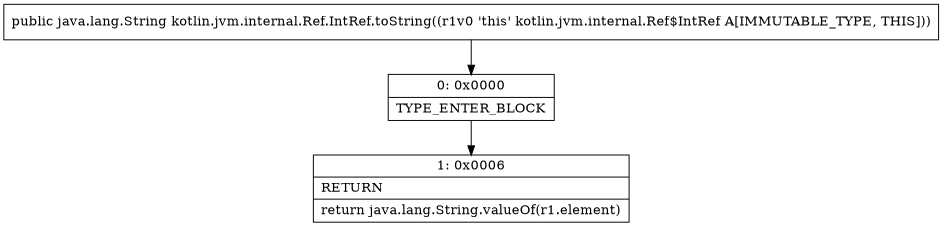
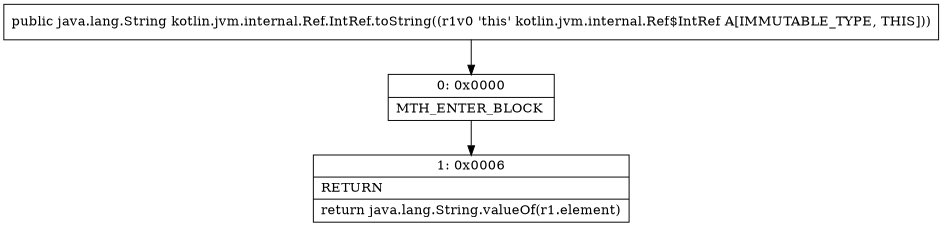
  digraph {
    node [shape=record]
-   n1 [label="{0\:\ 0x0000|TYPE_ENTER_BLOCK\l}"]
+   n1 [label="{0\:\ 0x0000|MTH_ENTER_BLOCK\l}"]
    n2 [label="{1\:\ 0x0006|RETURN\l|return java.lang.String.valueOf(r1.element)\l}"]
    n3 [label="{public java.lang.String kotlin.jvm.internal.Ref.IntRef.toString((r1v0 'this' kotlin.jvm.internal.Ref$IntRef A[IMMUTABLE_TYPE, THIS])) }"]
    n1 -> n2
    n3 -> n1
  }
